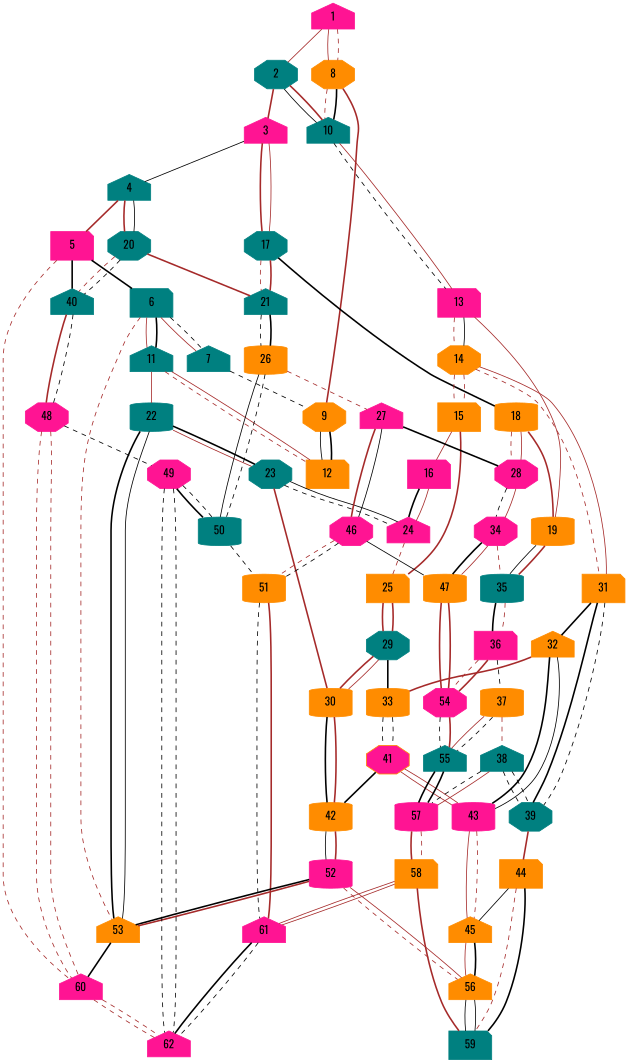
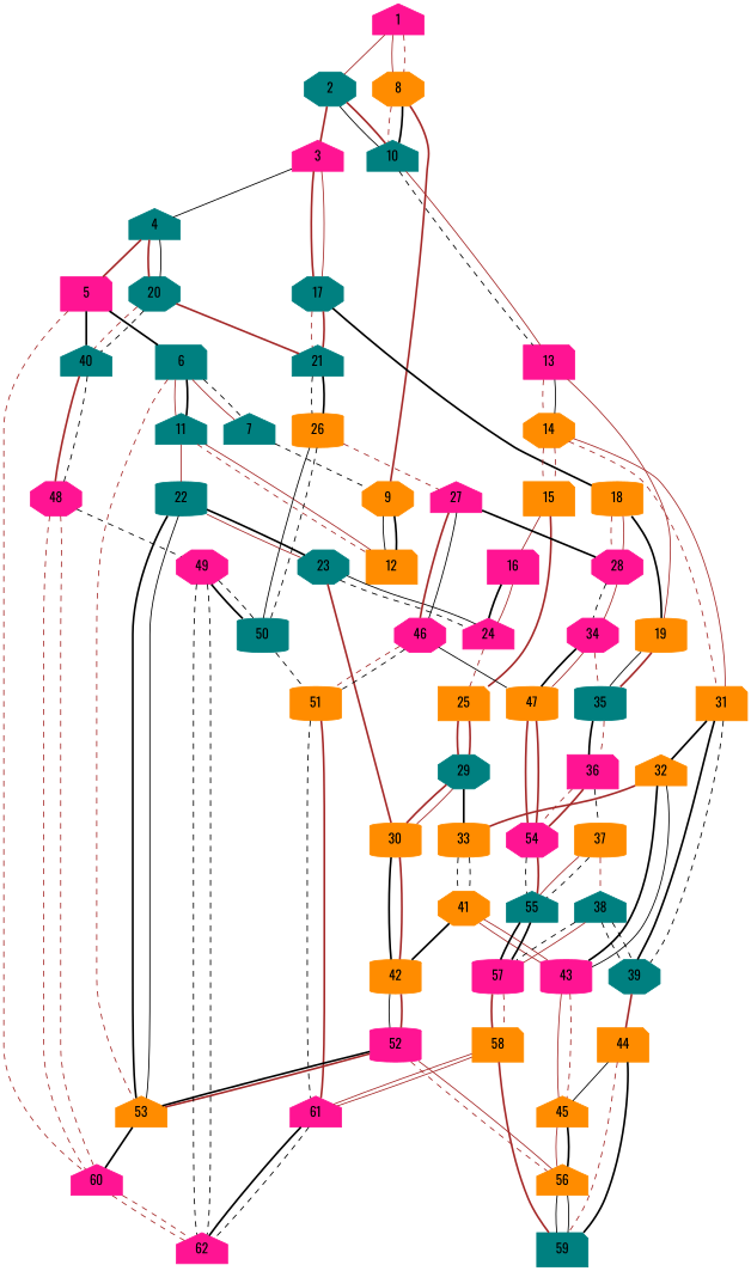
  graph {
    fontname=Oswald
    node [color=darkorange fontname=Oswald shape=house style=filled]
    edge [color=brown fontname=Oswald style=bold]
    1 [color=deeppink]
    2 [color=teal shape=octagon]
    8 [shape=octagon]
    3 [color=deeppink]
    10 [color=teal]
    9 [shape=octagon]
    4 [color=teal]
    17 [color=teal shape=octagon]
    13 [color=deeppink shape=note]
    5 [color=deeppink shape=note]
    20 [color=teal shape=octagon]
    18 [shape=cylinder]
    21 [color=teal]
    6 [color=teal shape=note]
    40 [color=teal]
    60 [color=deeppink]
    7 [color=teal]
    11 [color=teal]
    53
    48 [color=deeppink shape=octagon]
    62 [color=deeppink]
    12 [shape=note]
    22 [color=teal shape=cylinder]
    14 [shape=octagon]
    19 [shape=cylinder]
    23 [color=teal shape=octagon]
    16 [color=deeppink shape=note]
    24 [color=deeppink]
    15 [shape=note]
    31 [shape=note]
    35 [color=teal shape=cylinder]
    25 [shape=note]
    32
    39 [color=teal shape=octagon]
    29 [color=teal shape=octagon]
    28 [color=deeppink shape=octagon]
    26 [shape=cylinder]
    34 [color=deeppink shape=octagon]
    36 [color=deeppink shape=note]
    27 [color=deeppink]
    50 [color=teal shape=cylinder]
    30 [shape=cylinder]
    42 [shape=cylinder]
    33 [shape=cylinder]
    46 [color=deeppink shape=octagon]
    51 [shape=cylinder]
    47 [shape=cylinder]
-   41 [shape=octagon fillcolor=deeppink]
+   41 [shape=octagon]
    52 [color=deeppink shape=cylinder]
    43 [color=deeppink shape=cylinder]
    44 [shape=note]
    45
    54 [color=deeppink shape=octagon]
    37 [shape=cylinder]
    38 [color=teal]
    55 [color=teal]
    57 [color=deeppink shape=cylinder]
    58 [shape=note]
    59 [color=teal shape=note]
    49 [color=deeppink shape=octagon]
    56
    61 [color=deeppink]
    1 -- 2 [style=solid]
    1 -- 8 [style=solid]
    1 -- 8 [style=dashed]
    2 -- 3
    2 -- 10 [color=black style=solid]
    2 -- 10
    8 -- 10 [style=dashed]
    8 -- 10 [color=black]
    8 -- 9
    3 -- 4 [color=black style=solid]
    3 -- 17
    3 -- 17 [style=solid]
    10 -- 13 [color=black style=dashed]
    10 -- 13 [style=solid]
    9 -- 12 [color=black style=solid]
    9 -- 12 [color=black]
    4 -- 5
    4 -- 20
    4 -- 20 [color=black style=solid]
    17 -- 18 [color=black]
    17 -- 21 [style=dashed]
    17 -- 21
    13 -- 14 [style=dashed]
    13 -- 14 [color=black style=solid]
    13 -- 19 [style=solid]
    5 -- 6 [color=black]
    5 -- 40 [color=black]
    5 -- 60 [style=dashed]
    20 -- 21
    20 -- 40 [style=dashed]
    20 -- 40 [color=black style=dashed]
-   18 -- 19
+   18 -- 19 [color=black]
    18 -- 28 [style=dashed]
    18 -- 28 [style=solid]
    21 -- 26 [color=black style=dashed]
    21 -- 26 [color=black]
    6 -- 7 [style=solid]
    6 -- 7 [color=black style=dashed]
    6 -- 11 [style=solid]
    6 -- 11 [color=black]
    6 -- 53 [style=dashed]
    40 -- 48
    40 -- 48 [color=black style=dashed]
    60 -- 62 [style=dashed]
    60 -- 62 [style=dashed]
    7 -- 9 [color=black style=dashed]
    11 -- 12 [style=dashed]
    11 -- 12 [style=solid]
    11 -- 22 [style=solid]
    53 -- 60 [color=black]
    48 -- 60 [style=dashed]
    48 -- 60 [style=dashed]
    48 -- 49 [color=black style=dashed]
    22 -- 53 [color=black]
    22 -- 53 [color=black style=solid]
    22 -- 23 [style=solid]
    22 -- 23 [color=black]
    14 -- 15 [style=dashed]
    14 -- 15 [style=dashed]
    14 -- 31 [style=dashed]
    14 -- 31 [style=solid]
    19 -- 35 [color=black style=solid]
    19 -- 35
    23 -- 24 [color=black style=dashed]
    23 -- 24 [color=black style=solid]
    23 -- 30
    16 -- 24 [color=black]
    16 -- 24 [style=solid]
    24 -- 25 [style=dashed]
    15 -- 16 [style=solid]
    15 -- 25
    31 -- 32 [color=black]
    31 -- 39 [color=black]
    31 -- 39 [color=black style=dashed]
    35 -- 36 [color=black]
    35 -- 36 [style=dashed]
    25 -- 29
    25 -- 29
    32 -- 33
    32 -- 43 [color=black]
    32 -- 43 [color=black style=solid]
    39 -- 44
    29 -- 30
    29 -- 30 [style=solid]
    29 -- 33 [color=black]
    28 -- 34 [color=black style=dashed]
    28 -- 34 [style=solid]
    26 -- 27 [style=dashed]
    26 -- 50 [color=black style=solid]
    26 -- 50 [color=black style=dashed]
    34 -- 35 [style=dashed]
    34 -- 47 [color=black]
    34 -- 47 [style=solid]
    36 -- 54 [style=dashed]
    36 -- 54
    36 -- 37 [color=black style=dashed]
    27 -- 28 [color=black]
    27 -- 46
    27 -- 46 [color=black style=solid]
    50 -- 51 [color=black style=dashed]
    30 -- 42 [color=black]
    30 -- 42
    42 -- 52 [color=black style=solid]
    42 -- 52
    33 -- 41 [color=black style=dashed]
    33 -- 41 [color=black style=dashed]
    46 -- 51 [style=dashed]
    46 -- 51 [color=black style=dashed]
    46 -- 47 [color=black style=solid]
    51 -- 61 [color=black style=dashed]
    51 -- 61
    47 -- 54
    47 -- 54
    41 -- 42 [color=black]
    41 -- 43 [style=solid]
    41 -- 43 [style=solid]
    52 -- 53 [color=black]
    52 -- 53
    52 -- 56 [style=dashed]
    52 -- 56 [style=solid]
    43 -- 45 [style=solid]
    43 -- 45 [style=dashed]
    44 -- 45 [color=black style=solid]
    44 -- 59 [style=dashed]
    44 -- 59 [color=black]
    45 -- 56 [style=solid]
    45 -- 56 [color=black]
    54 -- 55 [color=black style=dashed]
    54 -- 55
    37 -- 38 [style=dashed]
    37 -- 55 [style=solid]
    37 -- 55 [color=black style=dashed]
    38 -- 39 [color=black style=dashed]
    38 -- 39 [color=black style=dashed]
    38 -- 57 [color=black style=dashed]
    38 -- 57 [style=solid]
    55 -- 57 [color=black]
    55 -- 57 [color=black]
    57 -- 58
    57 -- 58 [style=dashed]
    58 -- 59
    58 -- 61 [style=solid]
    58 -- 61 [style=solid]
    49 -- 62 [color=black style=dashed]
    49 -- 62 [color=black style=dashed]
    49 -- 50 [color=black]
    49 -- 50 [color=black style=dashed]
    56 -- 59 [color=black style=solid]
    56 -- 59 [color=black style=solid]
    61 -- 62 [color=black]
    61 -- 62 [color=black style=dashed]
  }
